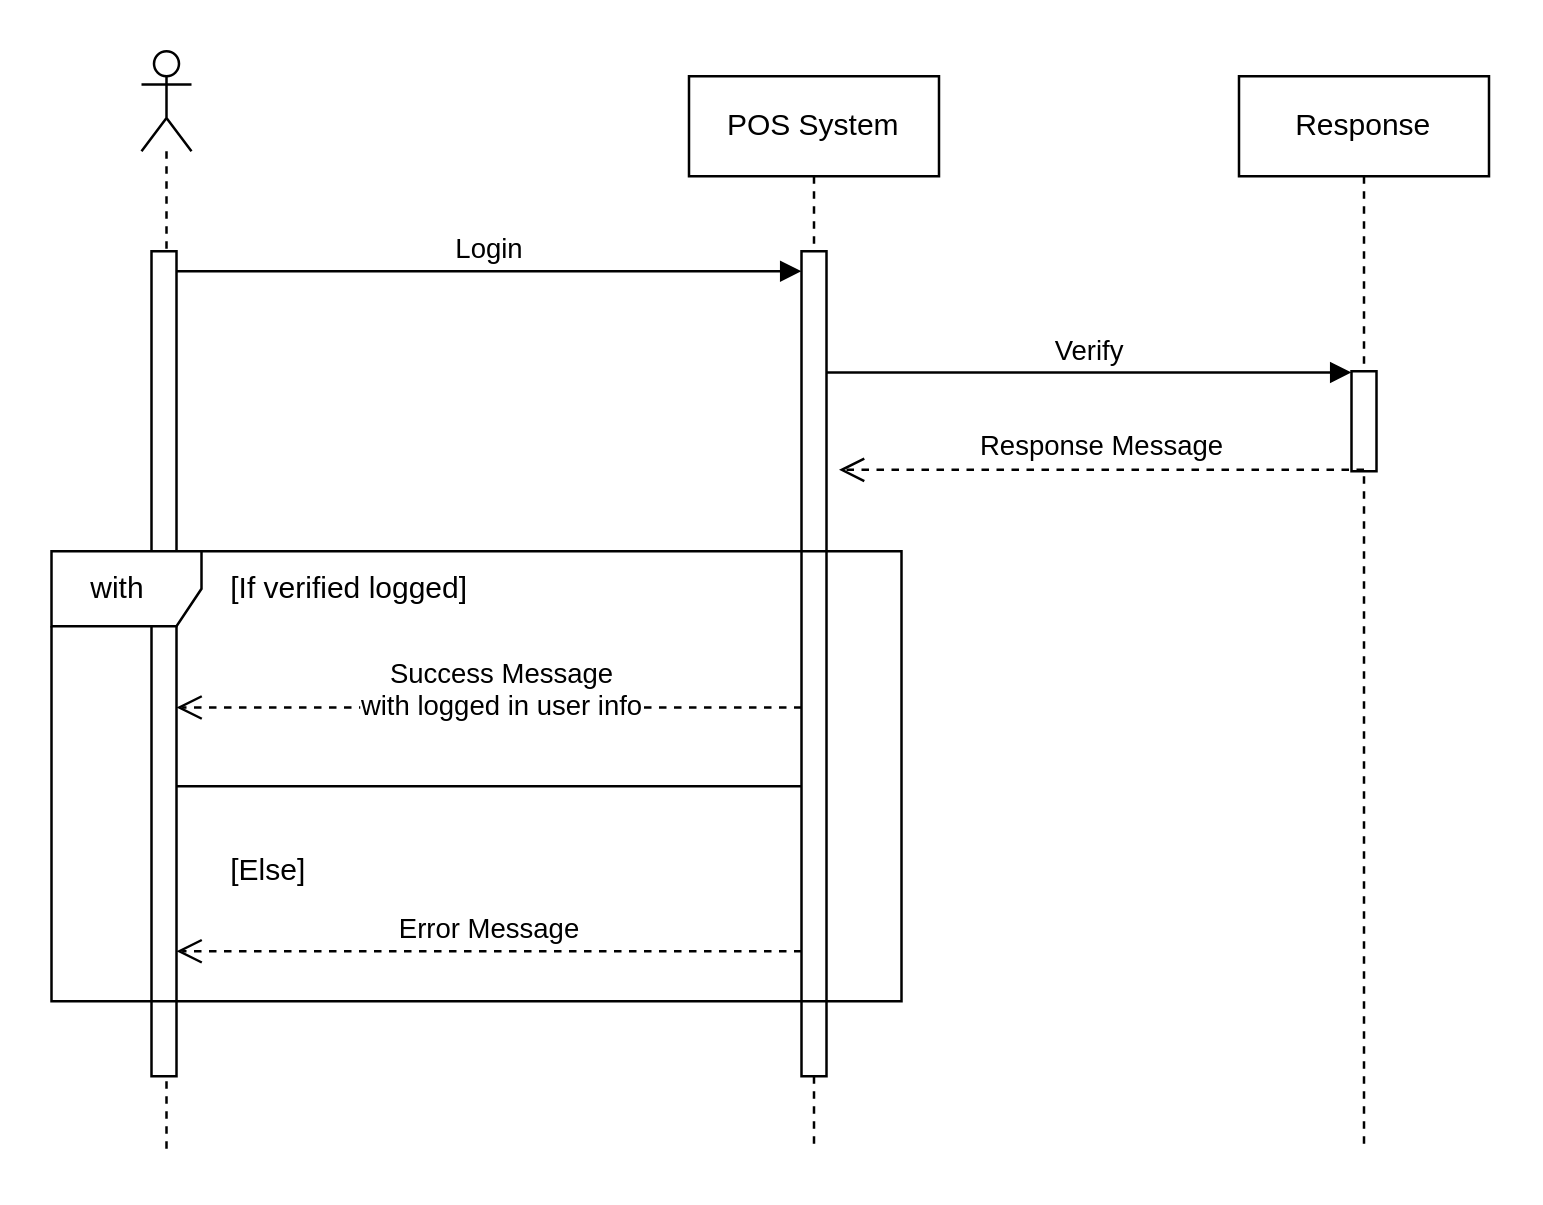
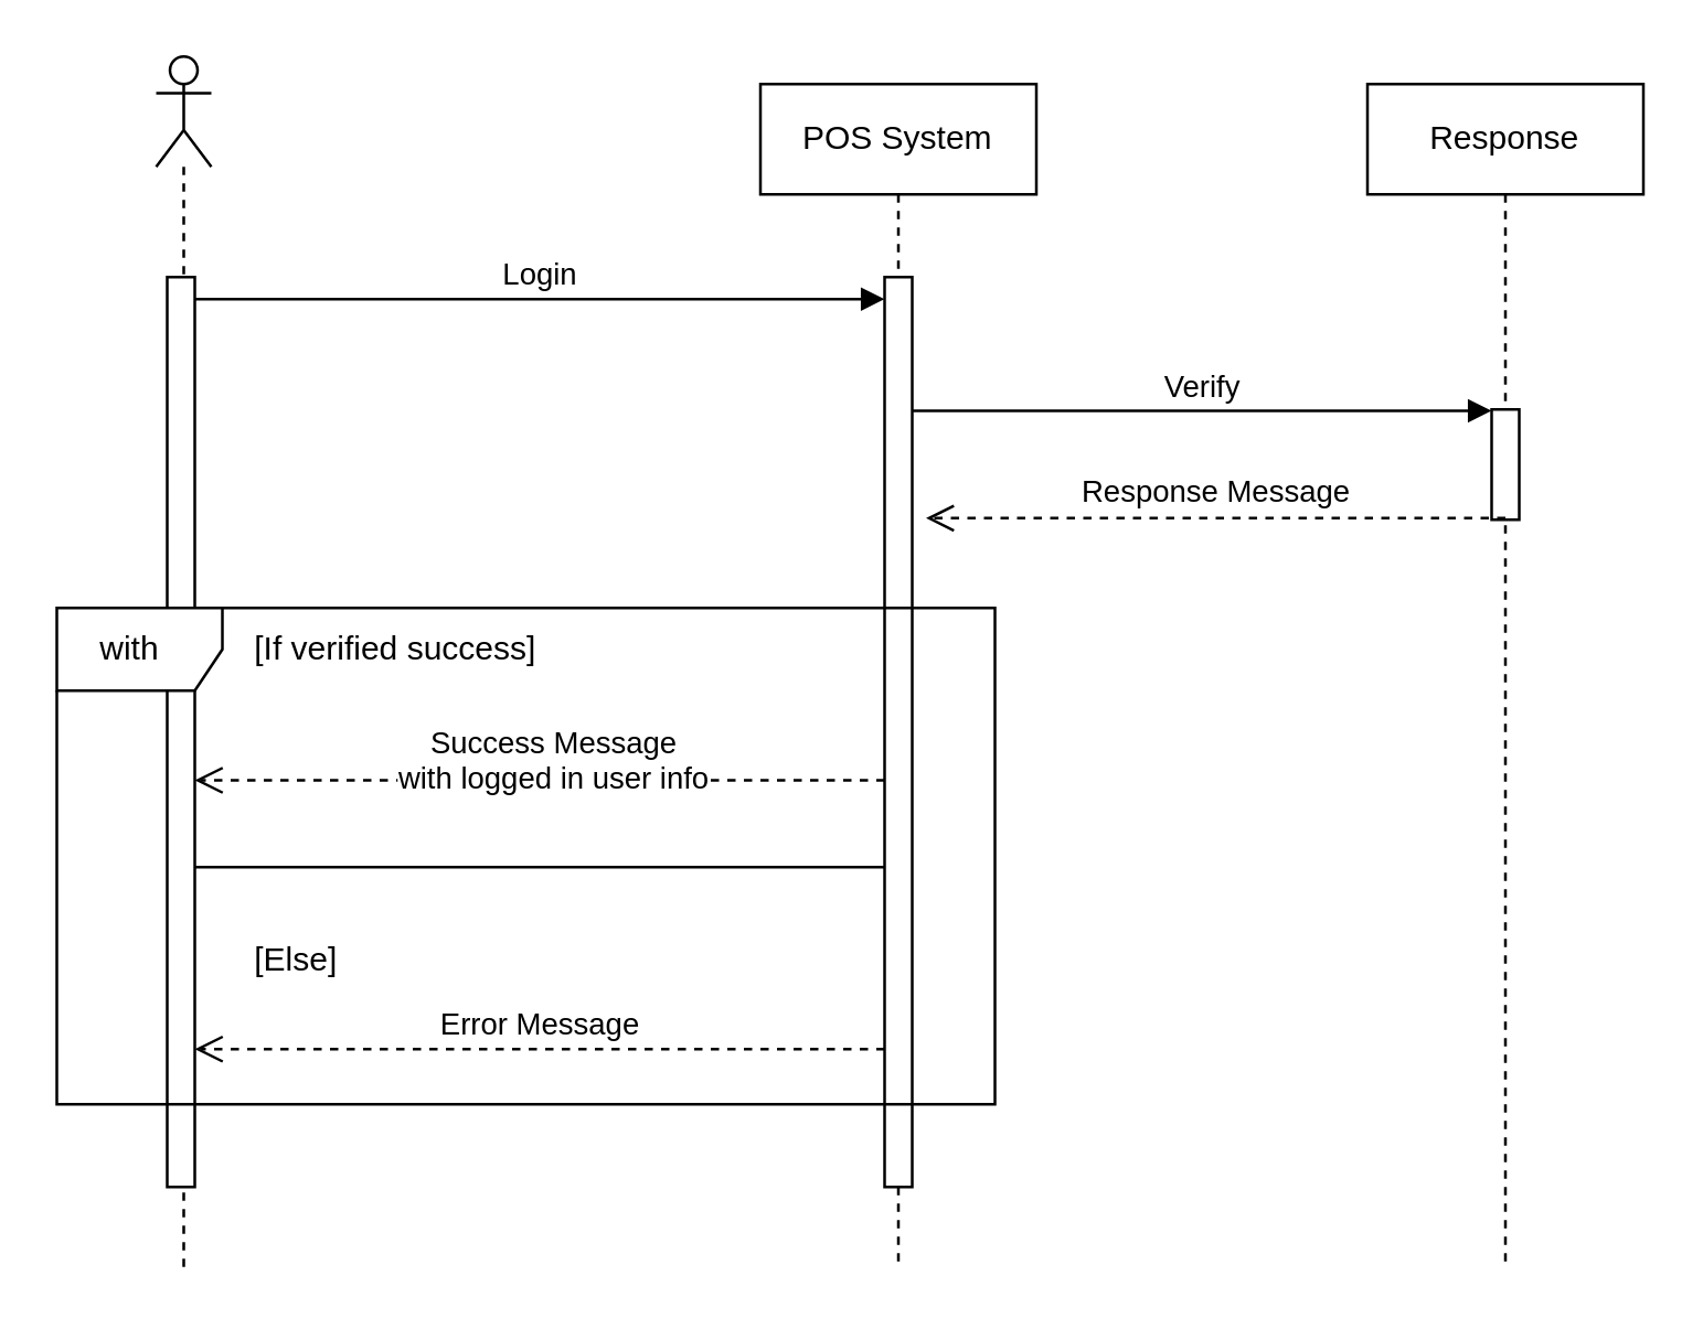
  <mxCell id="0" />
  <mxCell id="1" parent="0" />
  <mxCell id="2" value="POS System" style="shape=umlLifeline;perimeter=lifelinePerimeter;whiteSpace=wrap;html=1;container=0;dropTarget=0;collapsible=0;recursiveResize=0;outlineConnect=0;portConstraint=eastwest;newEdgeStyle={&quot;edgeStyle&quot;:&quot;elbowEdgeStyle&quot;,&quot;elbow&quot;:&quot;vertical&quot;,&quot;curved&quot;:0,&quot;rounded&quot;:0};" parent="1" vertex="1"><mxGeometry x="275" y="30" width="100" height="430" as="geometry" /></mxCell>
  <mxCell id="3" value="" style="html=1;points=[];perimeter=orthogonalPerimeter;outlineConnect=0;targetShapes=umlLifeline;portConstraint=eastwest;newEdgeStyle={&quot;edgeStyle&quot;:&quot;elbowEdgeStyle&quot;,&quot;elbow&quot;:&quot;vertical&quot;,&quot;curved&quot;:0,&quot;rounded&quot;:0};" parent="2" vertex="1"><mxGeometry x="45" y="70" width="10" height="330" as="geometry" /></mxCell>
  <mxCell id="4" value="Response" style="shape=umlLifeline;perimeter=lifelinePerimeter;whiteSpace=wrap;html=1;container=0;dropTarget=0;collapsible=0;recursiveResize=0;outlineConnect=0;portConstraint=eastwest;newEdgeStyle={&quot;edgeStyle&quot;:&quot;elbowEdgeStyle&quot;,&quot;elbow&quot;:&quot;vertical&quot;,&quot;curved&quot;:0,&quot;rounded&quot;:0};" parent="1" vertex="1"><mxGeometry x="495" y="30" width="100" height="430" as="geometry" /></mxCell>
  <mxCell id="5" value="" style="html=1;points=[];perimeter=orthogonalPerimeter;outlineConnect=0;targetShapes=umlLifeline;portConstraint=eastwest;newEdgeStyle={&quot;edgeStyle&quot;:&quot;elbowEdgeStyle&quot;,&quot;elbow&quot;:&quot;vertical&quot;,&quot;curved&quot;:0,&quot;rounded&quot;:0};" parent="4" vertex="1"><mxGeometry x="45" y="118" width="10" height="40" as="geometry" /></mxCell>
  <mxCell id="6" value="Verify" style="html=1;verticalAlign=bottom;endArrow=block;edgeStyle=elbowEdgeStyle;elbow=horizontal;curved=0;rounded=0;" parent="1" target="5" edge="1"><mxGeometry relative="1" as="geometry"><mxPoint x="330" y="148.5" as="sourcePoint" /><Array as="points"><mxPoint x="416" y="148.5" /></Array><mxPoint x="541" y="148.5" as="targetPoint" /><mxPoint as="offset" /></mxGeometry></mxCell>
  <mxCell id="7" value="Response Message" style="html=1;verticalAlign=bottom;endArrow=open;dashed=1;endSize=8;edgeStyle=elbowEdgeStyle;elbow=vertical;curved=0;rounded=0;" parent="1" edge="1"><mxGeometry x="-0.002" relative="1" as="geometry"><mxPoint x="335" y="187.44" as="targetPoint" /><Array as="points"><mxPoint x="430" y="187.44" /></Array><mxPoint x="545" y="187.44" as="sourcePoint" /><mxPoint as="offset" /></mxGeometry></mxCell>
  <mxCell id="8" value="" style="shape=umlLifeline;perimeter=lifelinePerimeter;whiteSpace=wrap;html=1;container=1;dropTarget=0;collapsible=0;recursiveResize=0;outlineConnect=0;portConstraint=eastwest;newEdgeStyle={&quot;curved&quot;:0,&quot;rounded&quot;:0};participant=umlActor;" parent="1" vertex="1"><mxGeometry x="56" y="20" width="20" height="440" as="geometry" /></mxCell>
  <mxCell id="9" value="" style="html=1;points=[[0,0,0,0,5],[0,1,0,0,-5],[1,0,0,0,5],[1,1,0,0,-5]];perimeter=orthogonalPerimeter;outlineConnect=0;targetShapes=umlLifeline;portConstraint=eastwest;newEdgeStyle={&quot;curved&quot;:0,&quot;rounded&quot;:0};" parent="8" vertex="1"><mxGeometry x="4" y="80" width="10" height="330" as="geometry" /></mxCell>
  <mxCell id="10" value="Login" style="html=1;verticalAlign=bottom;startArrow=none;endArrow=block;startSize=8;edgeStyle=elbowEdgeStyle;elbow=vertical;curved=0;rounded=0;startFill=0;" parent="1" source="9" edge="1"><mxGeometry relative="1" as="geometry"><mxPoint x="105" y="108" as="sourcePoint" /><mxPoint x="320" y="108.103" as="targetPoint" /><mxPoint as="offset" /></mxGeometry></mxCell>
  <mxCell id="11" value="with &amp;nbsp;" style="shape=umlFrame;whiteSpace=wrap;html=1;pointerEvents=0;" parent="1" vertex="1"><mxGeometry x="20" y="220" width="340" height="180" as="geometry" /></mxCell>
  <mxCell id="12" value="Error Message" style="html=1;verticalAlign=bottom;endArrow=open;dashed=1;endSize=8;edgeStyle=elbowEdgeStyle;elbow=horizontal;curved=0;rounded=0;" parent="1" edge="1"><mxGeometry relative="1" as="geometry"><mxPoint x="70" y="380" as="targetPoint" /><Array as="points"><mxPoint x="204" y="380" /></Array><mxPoint x="320" y="380" as="sourcePoint" /><mxPoint as="offset" /></mxGeometry></mxCell>
  <mxCell id="13" value="Success Message &lt;br&gt;with logged in user info" style="html=1;verticalAlign=bottom;endArrow=open;dashed=1;endSize=8;edgeStyle=elbowEdgeStyle;elbow=horizontal;curved=0;rounded=0;" parent="1" edge="1"><mxGeometry x="-0.04" y="8" relative="1" as="geometry"><mxPoint x="70" y="282.5" as="targetPoint" /><Array as="points"><mxPoint x="203" y="282.5" /></Array><mxPoint x="320" y="282.5" as="sourcePoint" /><mxPoint as="offset" /></mxGeometry></mxCell>
  <mxCell id="14" value="" style="line;strokeWidth=1;fillColor=none;align=left;verticalAlign=middle;spacingTop=-1;spacingLeft=3;spacingRight=3;rotatable=0;labelPosition=right;points=[];portConstraint=eastwest;strokeColor=inherit;" parent="1" vertex="1"><mxGeometry x="70" y="310" width="250" height="8" as="geometry" /></mxCell>
- <mxCell id="15" value="[If verified logged]" style="text;html=1;strokeColor=none;fillColor=none;align=left;verticalAlign=middle;whiteSpace=wrap;rounded=0;" parent="1" vertex="1"><mxGeometry x="90" y="220" width="124" height="30" as="geometry" /></mxCell>
+ <mxCell id="15" value="[If verified success]" style="text;html=1;strokeColor=none;fillColor=none;align=left;verticalAlign=middle;whiteSpace=wrap;rounded=0;" parent="1" vertex="1"><mxGeometry x="90" y="220" width="124" height="30" as="geometry" /></mxCell>
  <mxCell id="16" value="[Else]" style="text;html=1;strokeColor=none;fillColor=none;align=left;verticalAlign=middle;whiteSpace=wrap;rounded=0;" parent="1" vertex="1"><mxGeometry x="90" y="333" width="124" height="30" as="geometry" /></mxCell>
